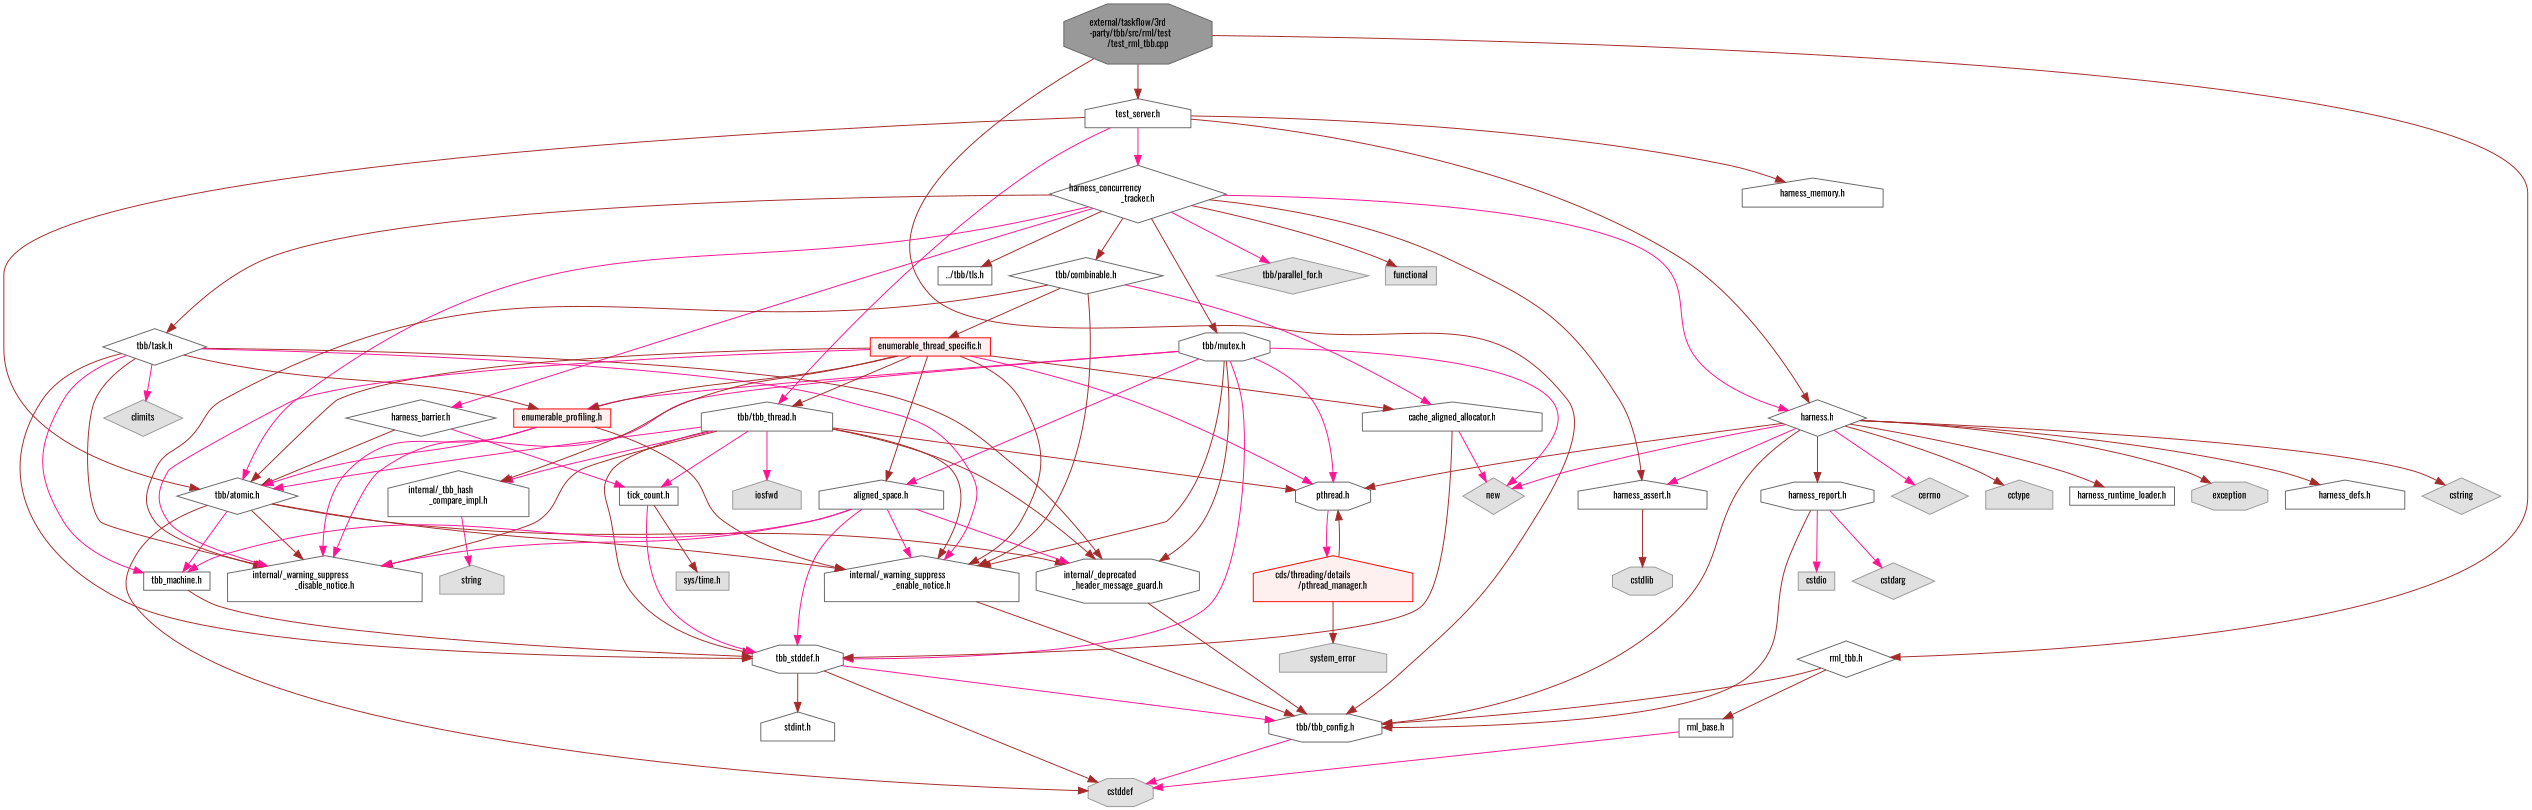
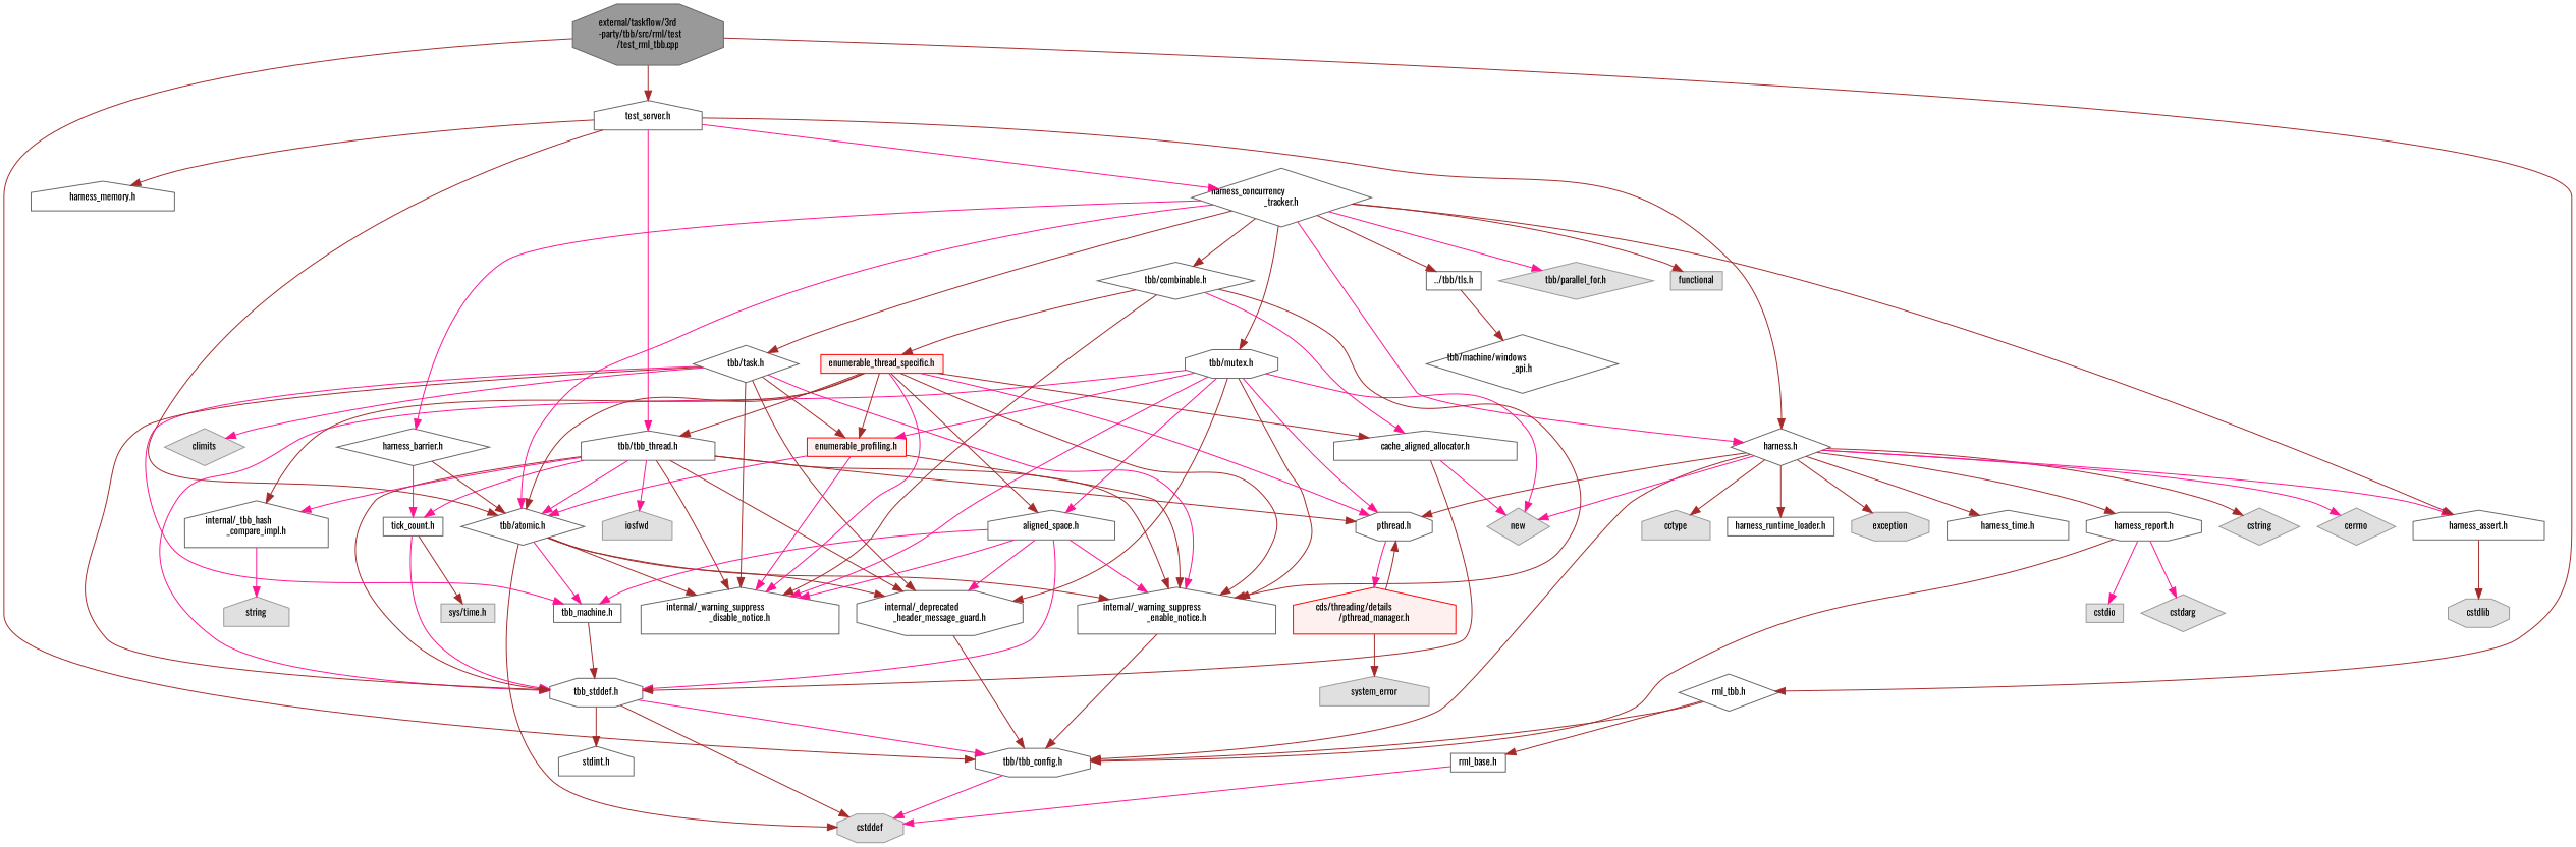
  digraph {
    fontname=Oswald
    node [color=grey40 fillcolor=white fontname=Oswald fontsize=10 shape=house style=filled]
    edge [color=brown fontname=Oswald fontsize=10 labelfontname=Helvetica labelfontsize=10 style=solid]
    n1 [color=gray40 fillcolor=grey60 fontcolor=black height=0.2 label="external/taskflow/3rd\l-party/tbb/src/rml/test\l/test_rml_tbb.cpp" shape=octagon width=0.4]
    n2 [height=0.2 label="tbb/tbb_config.h" shape=octagon width=0.4]
    n3 [height=0.2 label="rml_tbb.h" shape=diamond width=0.4]
    n4 [height=0.2 label="test_server.h" width=0.4]
    n5 [color=grey60 fillcolor="#E0E0E0" height=0.2 label=cstddef shape=octagon width=0.4]
    n6 [height=0.2 label="rml_base.h" shape=box width=0.4]
    n7 [height=0.2 label="tbb/atomic.h" shape=diamond width=0.4]
    n8 [height=0.2 label="tbb/tbb_thread.h" width=0.4]
    n9 [height=0.2 label="harness.h" shape=diamond width=0.4]
    n10 [height=0.2 label="harness_memory.h" width=0.4]
    n11 [height=0.2 label="harness_concurrency\l_tracker.h" shape=diamond width=0.4]
    n12 [height=0.2 label="internal/_deprecated\l_header_message_guard.h" shape=octagon width=0.4]
    n13 [height=0.2 label="internal/_warning_suppress\l_enable_notice.h" width=0.4]
    n14 [height=0.2 label="tbb_machine.h" shape=box width=0.4]
    n15 [height=0.2 label="internal/_warning_suppress\l_disable_notice.h" width=0.4]
    n16 [height=0.2 label="tbb_stddef.h" shape=octagon width=0.4]
    n17 [height=0.2 label="pthread.h" shape=octagon width=0.4]
    n18 [height=0.2 label="internal/_tbb_hash\l_compare_impl.h" width=0.4]
    n19 [height=0.2 label="tick_count.h" shape=box width=0.4]
    n20 [color=grey60 fillcolor="#E0E0E0" height=0.2 label=iosfwd width=0.4]
-   n21 [height=0.2 label="harness_defs.h" width=0.4]
+   n21 [height=0.2 label="harness_time.h" width=0.4]
    n22 [color=grey60 fillcolor="#E0E0E0" height=0.2 label=cstring shape=diamond width=0.4]
    n23 [color=grey60 fillcolor="#E0E0E0" height=0.2 label=cerrno shape=diamond width=0.4]
    n24 [color=grey60 fillcolor="#E0E0E0" height=0.2 label=cctype width=0.4]
    n25 [color=grey60 fillcolor="#E0E0E0" height=0.2 label=new shape=diamond width=0.4]
    n26 [height=0.2 label="harness_runtime_loader.h" shape=box width=0.4]
    n27 [height=0.2 label="harness_report.h" shape=octagon width=0.4]
    n28 [color=grey60 fillcolor="#E0E0E0" height=0.2 label=exception shape=octagon width=0.4]
    n29 [height=0.2 label="harness_assert.h" width=0.4]
    n30 [height=0.2 label="harness_barrier.h" shape=diamond width=0.4]
    n31 [height=0.2 label="../tbb/tls.h" shape=box width=0.4]
    n32 [height=0.2 label="tbb/mutex.h" shape=octagon width=0.4]
    n33 [height=0.2 label="tbb/task.h" shape=diamond width=0.4]
    n34 [height=0.2 label="tbb/combinable.h" shape=diamond width=0.4]
    n35 [color=grey60 fillcolor="#E0E0E0" height=0.2 label="tbb/parallel_for.h" shape=diamond width=0.4]
    n36 [color=grey60 fillcolor="#E0E0E0" height=0.2 label=functional shape=box width=0.4]
    n37 [height=0.2 label="stdint.h" width=0.4]
    n38 [color=red fillcolor="#FFF0F0" height=0.2 label="cds/threading/details\l/pthread_manager.h" width=0.4]
    n39 [color=grey60 fillcolor="#E0E0E0" height=0.2 label=string width=0.4]
    n40 [color=grey60 fillcolor="#E0E0E0" height=0.2 label="sys/time.h" shape=box width=0.4]
    n41 [color=grey60 fillcolor="#E0E0E0" height=0.2 label=system_error width=0.4]
    n42 [color=grey60 fillcolor="#E0E0E0" height=0.2 label=cstdlib shape=octagon width=0.4]
    n43 [color=grey60 fillcolor="#E0E0E0" height=0.2 label=cstdio shape=box width=0.4]
    n44 [color=grey60 fillcolor="#E0E0E0" height=0.2 label=cstdarg shape=diamond width=0.4]
+   n45 [height=0.2 label="tbb/machine/windows\l_api.h" shape=diamond width=0.4]
    n46 [height=0.2 label="aligned_space.h" width=0.4]
    n47 [color=red fillcolor="#FFF0F0" height=0.2 label="enumerable_profiling.h" shape=box width=0.4]
    n48 [color=grey60 fillcolor="#E0E0E0" height=0.2 label=climits shape=diamond width=0.4]
    n49 [color=red fillcolor="#FFF0F0" height=0.2 label="enumerable_thread_specific.h" shape=box width=0.4]
    n50 [height=0.2 label="cache_aligned_allocator.h" width=0.4]
    n1 -> n2
    n1 -> n3
    n1 -> n4
    n2 -> n5 [color=deeppink]
    n3 -> n2
    n3 -> n6
    n4 -> n7
    n4 -> n8 [color=deeppink]
    n4 -> n9
    n4 -> n10
    n4 -> n11 [color=deeppink]
    n6 -> n5 [color=deeppink]
    n7 -> n5
    n7 -> n12
    n7 -> n13
    n7 -> n14 [color=deeppink]
    n7 -> n15
    n8 -> n7 [color=deeppink]
    n8 -> n12
    n8 -> n13
    n8 -> n15
    n8 -> n16
    n8 -> n17
    n8 -> n18 [color=deeppink]
    n8 -> n19 [color=deeppink]
    n8 -> n20 [color=deeppink]
    n9 -> n2
    n9 -> n17
    n9 -> n21
    n9 -> n22
    n9 -> n23 [color=deeppink]
    n9 -> n24
    n9 -> n25 [color=deeppink]
    n9 -> n26
    n9 -> n27
    n9 -> n28
    n9 -> n29 [color=deeppink]
    n11 -> n7 [color=deeppink]
    n11 -> n9 [color=deeppink]
    n11 -> n29
    n11 -> n30 [color=deeppink]
    n11 -> n31
    n11 -> n32
    n11 -> n33
    n11 -> n34
    n11 -> n35 [color=deeppink]
    n11 -> n36
    n12 -> n2
    n13 -> n2
    n14 -> n16
    n16 -> n2 [color=deeppink]
    n16 -> n5
    n16 -> n37
    n17 -> n38 [color=deeppink]
    n18 -> n39 [color=deeppink]
    n19 -> n16 [color=deeppink]
    n19 -> n40
    n27 -> n2
    n27 -> n43 [color=deeppink]
    n27 -> n44 [color=deeppink]
    n29 -> n42
    n30 -> n7
    n30 -> n19 [color=deeppink]
+   n31 -> n45
    n32 -> n12
    n32 -> n13
    n32 -> n15 [color=deeppink]
    n32 -> n16 [color=deeppink]
    n32 -> n17 [color=deeppink]
    n32 -> n25 [color=deeppink]
    n32 -> n46 [color=deeppink]
    n32 -> n47 [color=deeppink]
    n33 -> n12
    n33 -> n13 [color=deeppink]
    n33 -> n14 [color=deeppink]
    n33 -> n15
    n33 -> n16
    n33 -> n47
    n33 -> n48 [color=deeppink]
    n34 -> n13
    n34 -> n15
    n34 -> n49
    n34 -> n50 [color=deeppink]
    n38 -> n17
    n38 -> n41
    n46 -> n12 [color=deeppink]
    n46 -> n13 [color=deeppink]
    n46 -> n14 [color=deeppink]
    n46 -> n15 [color=deeppink]
    n46 -> n16 [color=deeppink]
    n47 -> n7 [color=deeppink]
    n47 -> n13
    n47 -> n15 [color=deeppink]
    n49 -> n7
    n49 -> n8
    n49 -> n13
    n49 -> n15 [color=deeppink]
    n49 -> n17 [color=deeppink]
    n49 -> n18
    n49 -> n46
    n49 -> n47
    n49 -> n50
    n50 -> n16
    n50 -> n25 [color=deeppink]
  }
